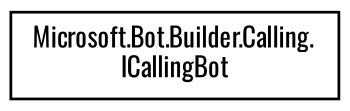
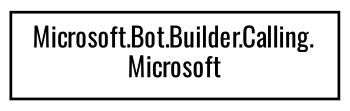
  digraph {
    rankdir=LR
    fontname=Oswald
-   n1 [color=black fillcolor=white fontname=Oswald fontsize=10 height=0.2 label="Microsoft.Bot.Builder.Calling.\lICallingBot" shape=record style=filled width=0.4]
+   n1 [color=black fillcolor=white fontname=Oswald fontsize=10 height=0.2 label="Microsoft.Bot.Builder.Calling.\lMicrosoft" shape=record style=filled width=0.4]
  }
